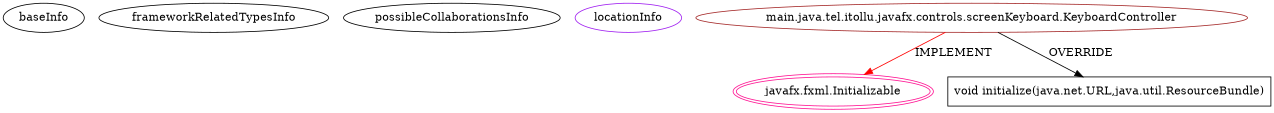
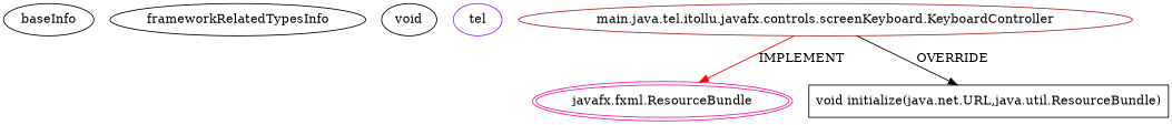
  digraph {
    node [color=black]
    baseInfo [category=extension_graph graphId=3230 isAnonymous=false possibleRelation=false]
    frameworkRelatedTypesInfo [0="javafx.fxml.Initializable"]
-   possibleCollaborationsInfo
-   locationInfo [color=purple contextSignature=KeyboardController filePath="/itollu-keyboard/keyboard-master/keyboard/src/main/java/tel/itollu/javafx/controls/screenKeyboard/KeyboardController.java" graphId=3230 projectName="itollu-keyboard"]
+   possibleCollaborationsInfo [label=void]
+   locationInfo [color=purple contextSignature=KeyboardController filePath="/itollu-keyboard/keyboard-master/keyboard/src/main/java/tel/itollu/javafx/controls/screenKeyboard/KeyboardController.java" graphId=3230 projectName="itollu-keyboard" label=tel]
    n5 [color=brown isFrameworkType=false label="main.java.tel.itollu.javafx.controls.screenKeyboard.KeyboardController" vertexType=ROOT_CLIENT_CLASS_DECLARATION]
-   n6 [color=deeppink isFrameworkType=true label="javafx.fxml.Initializable" peripheries=2 vertexType=FRAMEWORK_INTERFACE_TYPE]
+   n6 [color=deeppink isFrameworkType=true label="javafx.fxml.ResourceBundle" peripheries=2 vertexType=FRAMEWORK_INTERFACE_TYPE]
    n7 [isFrameworkType=false label="void initialize(java.net.URL,java.util.ResourceBundle)" shape=box vertexType=OVERRIDING_METHOD_DECLARATION]
    n5 -> n6 [color=red label=IMPLEMENT]
    n5 -> n7 [label=OVERRIDE]
  }
